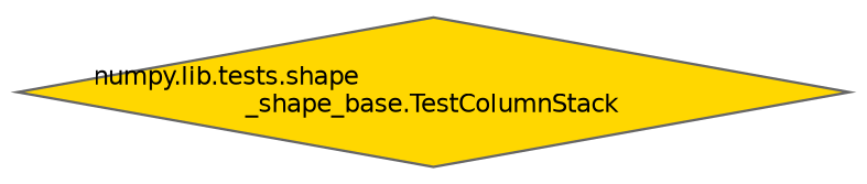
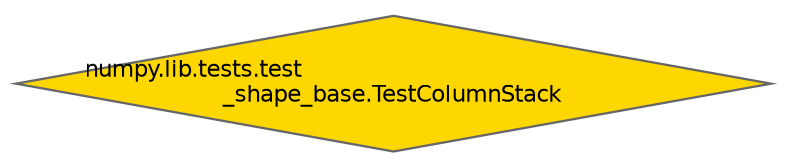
  digraph {
    rankdir=LR
-   n1 [color=grey40 fillcolor=gold fontname=Helvetica fontsize=10 height=0.2 label="numpy.lib.tests.shape\l_shape_base.TestColumnStack" shape=diamond style=filled width=0.4]
+   n1 [color=grey40 fillcolor=gold fontname=Helvetica fontsize=10 height=0.2 label="numpy.lib.tests.test\l_shape_base.TestColumnStack" shape=diamond style=filled width=0.4]
  }
